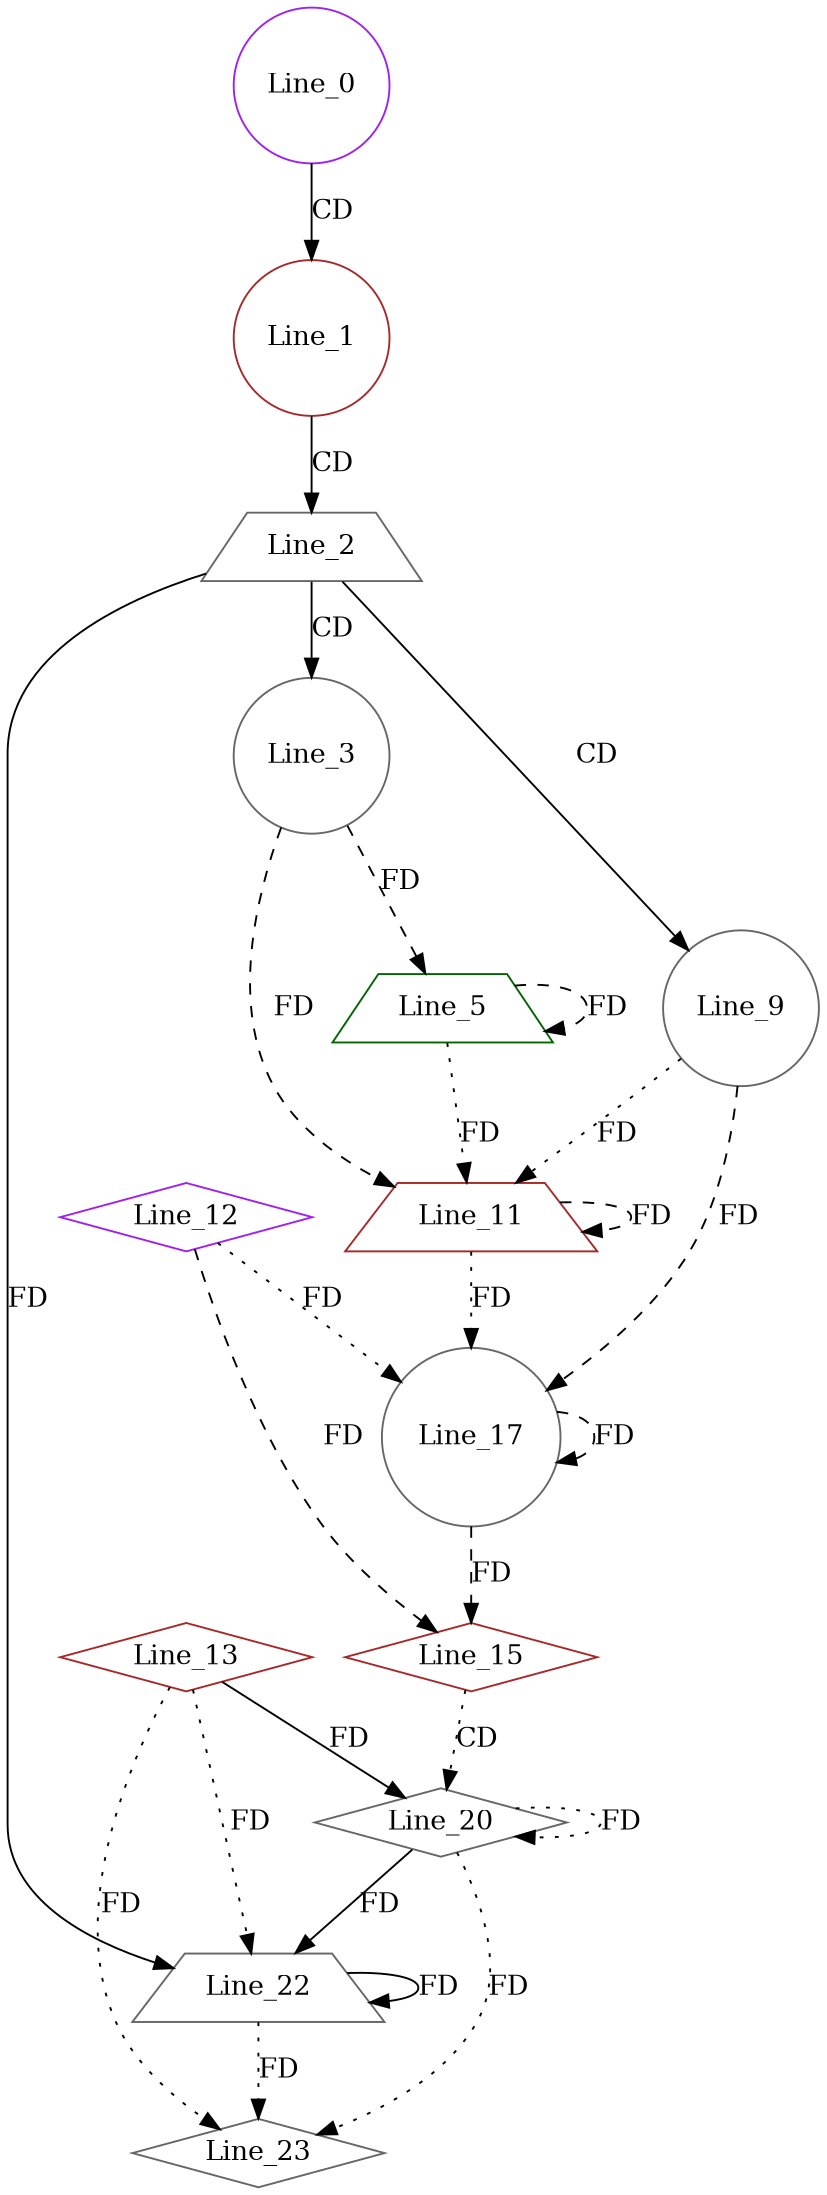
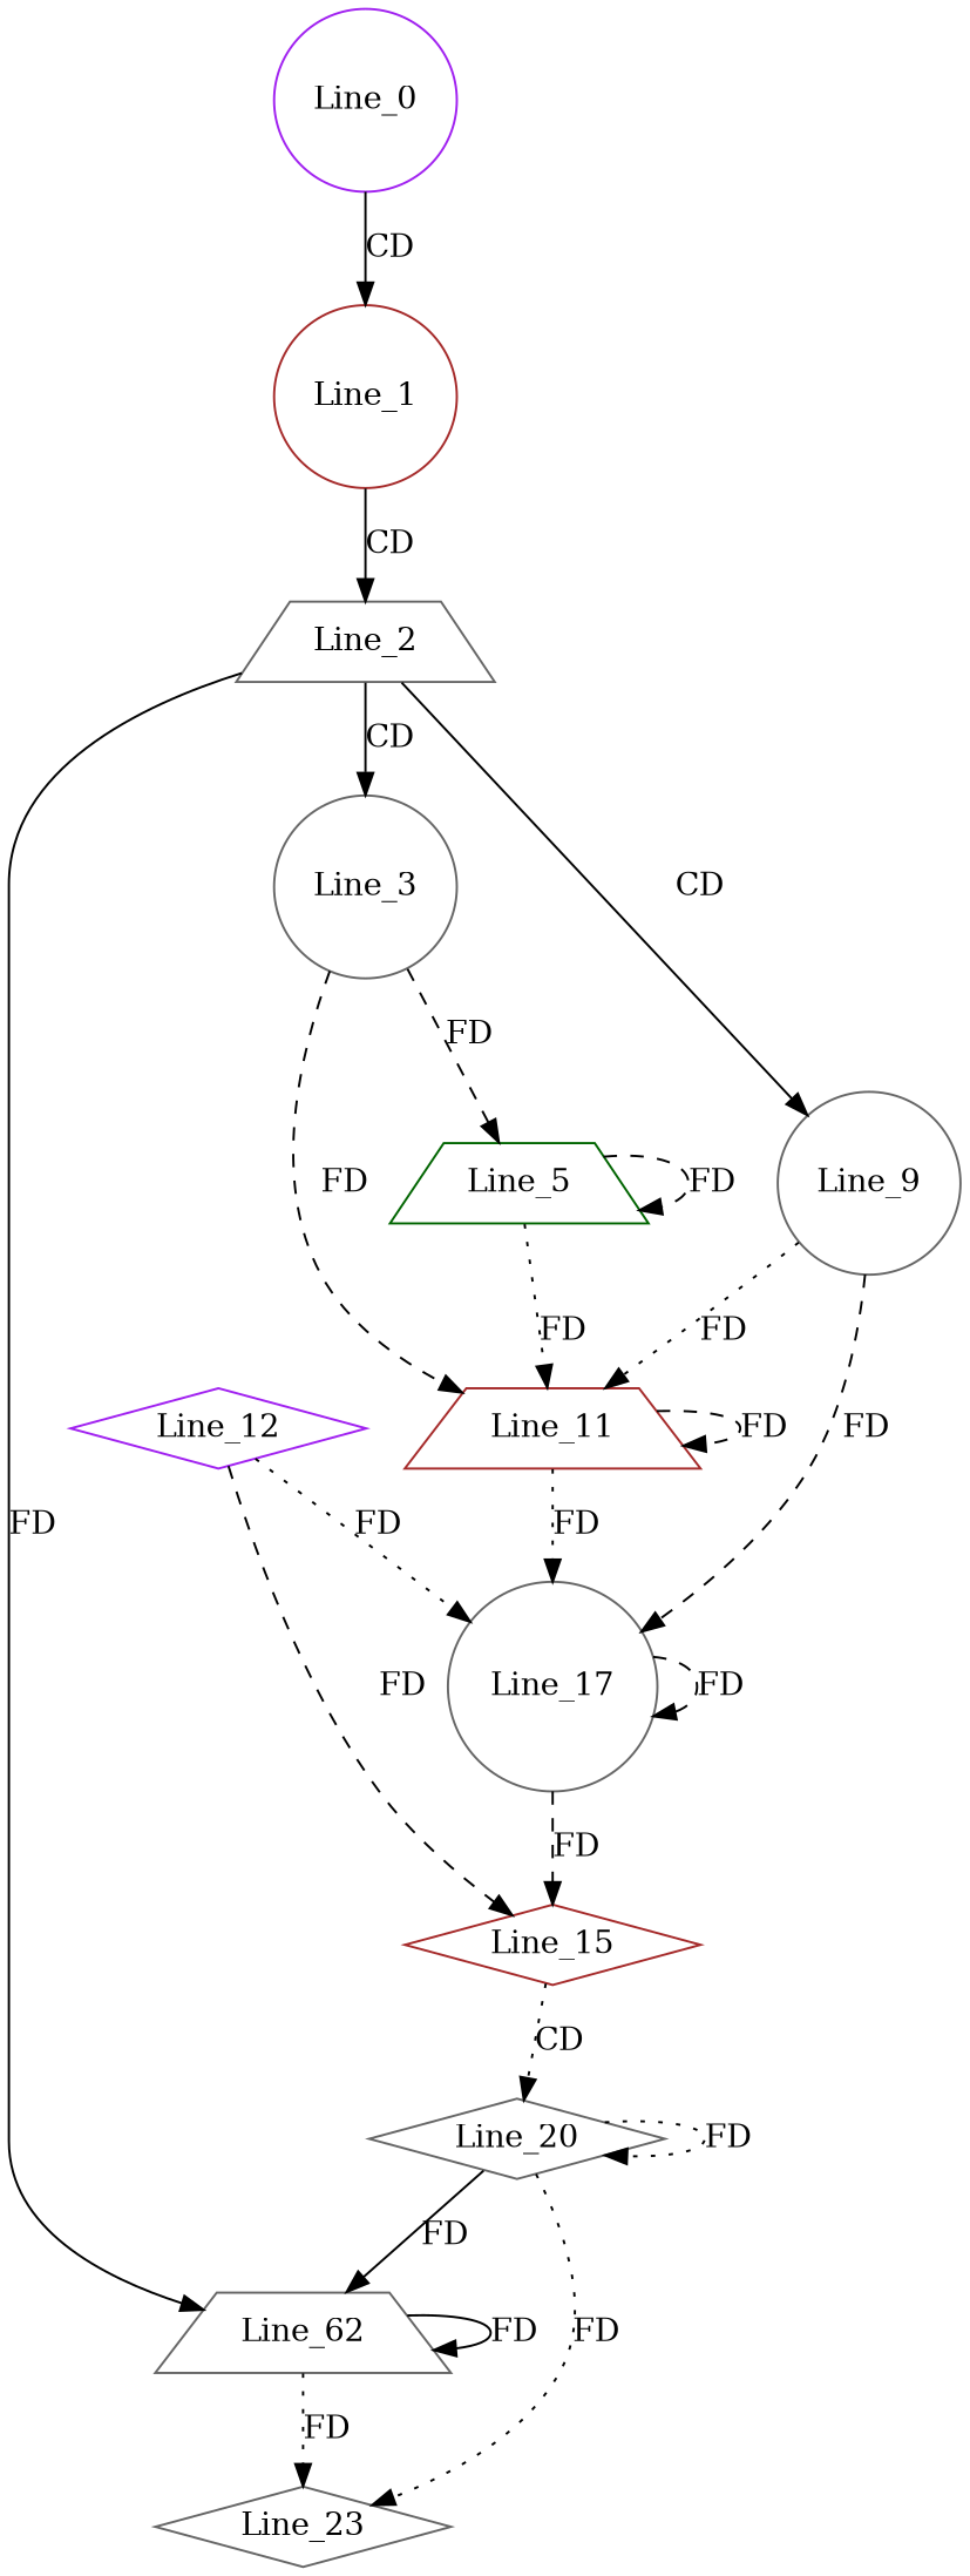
  digraph {
    node [color=gray40 shape=circle]
    edge [style=dotted]
    Line_0 [color=purple]
    Line_1 [color=brown]
    Line_2 [shape=trapezium]
    Line_3
    Line_9
-   Line_22 [shape=trapezium]
+   Line_22 [shape=trapezium label=Line_62]
    Line_5 [color=darkgreen shape=trapezium]
    Line_11 [color=brown shape=trapezium]
    Line_17
    Line_23 [shape=diamond]
    Line_15 [color=brown shape=diamond]
    Line_12 [color=purple shape=diamond]
    Line_20 [shape=diamond]
-   Line_13 [color=brown shape=diamond]
    Line_0 -> Line_1 [label=CD style=solid]
    Line_1 -> Line_2 [label=CD style=solid]
    Line_2 -> Line_3 [label=CD style=solid]
    Line_2 -> Line_9 [label=CD style=solid]
    Line_2 -> Line_22 [label=FD style=solid]
    Line_3 -> Line_5 [label=FD style=dashed]
    Line_3 -> Line_11 [label=FD style=dashed]
    Line_9 -> Line_11 [label=FD]
    Line_9 -> Line_17 [label=FD style=dashed]
    Line_22 -> Line_22 [label=FD style=solid]
    Line_22 -> Line_23 [label=FD]
    Line_5 -> Line_5 [label=FD style=dashed]
    Line_5 -> Line_11 [label=FD]
    Line_11 -> Line_11 [label=FD style=dashed]
    Line_11 -> Line_17 [label=FD]
    Line_17 -> Line_17 [label=FD style=dashed]
    Line_17 -> Line_15 [label=FD style=dashed]
    Line_15 -> Line_20 [label=CD]
    Line_12 -> Line_17 [label=FD]
    Line_12 -> Line_15 [label=FD style=dashed]
    Line_20 -> Line_22 [label=FD style=solid]
    Line_20 -> Line_23 [label=FD]
    Line_20 -> Line_20 [label=FD]
-   Line_13 -> Line_22 [label=FD]
-   Line_13 -> Line_23 [label=FD]
-   Line_13 -> Line_20 [label=FD style=solid]
  }
